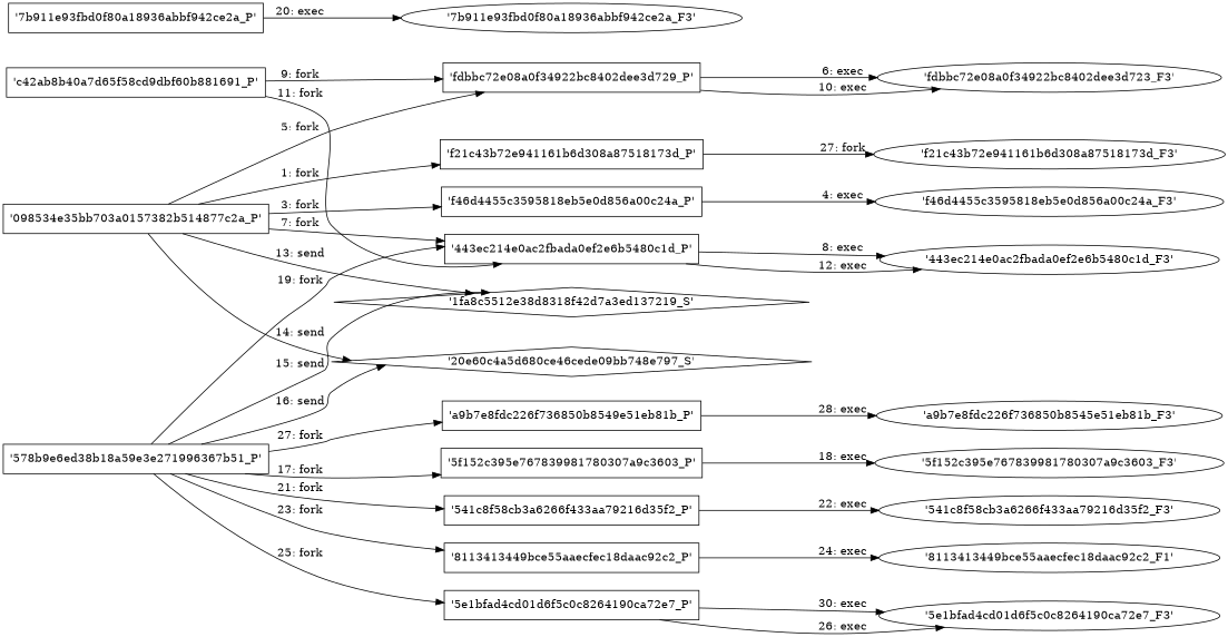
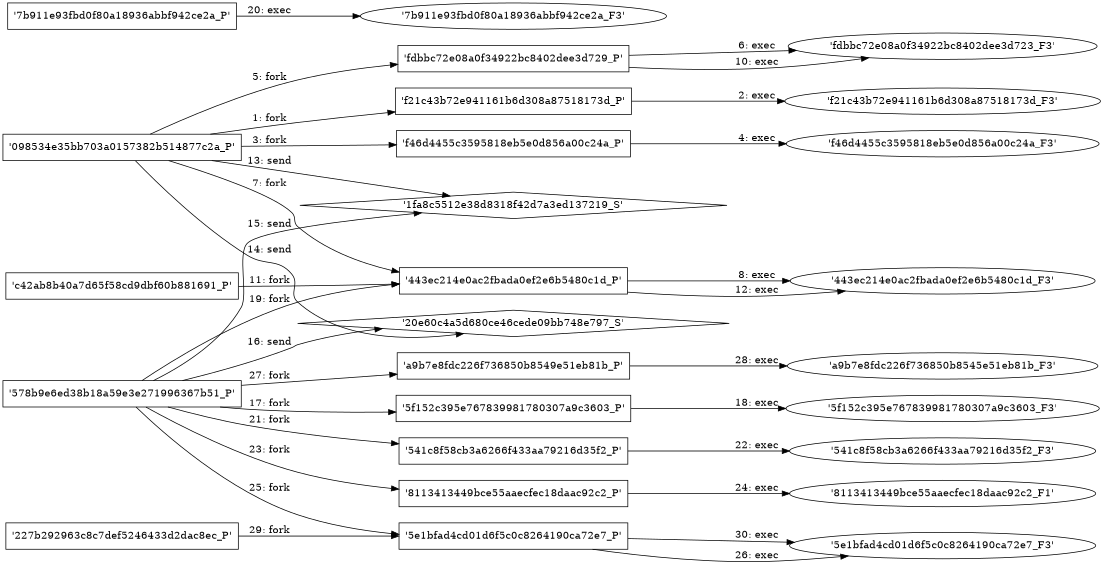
  digraph {
    engine=neato
    fixedsize=false
    fontsize=10
    nodesep=0.3
    rankdir=LR
    ranksep=0
    splines=true
    node [node_type=Process shape=box]
    "'098534e35bb703a0157382b514877c2a_P'"
    "'f21c43b72e941161b6d308a87518173d_P'"
    "'f46d4455c3595818eb5e0d856a00c24a_P'"
    "'fdbbc72e08a0f34922bc8402dee3d729_P'"
    "'443ec214e0ac2fbada0ef2e6b5480c1d_P'"
    "'1fa8c5512e38d8318f42d7a3ed137219_S'" [node_type=Socket shape=diamond]
    "'20e60c4a5d680ce46cede09bb748e797_S'" [node_type=Socket shape=diamond]
    "'f21c43b72e941161b6d308a87518173d_F3'" [node_type=File shape=ellipse]
    "'f46d4455c3595818eb5e0d856a00c24a_F3'" [node_type=File shape=ellipse]
    n10 [label="'fdbbc72e08a0f34922bc8402dee3d723_F3'" node_type=File shape=ellipse]
    "'443ec214e0ac2fbada0ef2e6b5480c1d_F3'" [node_type=File shape=ellipse]
    "'c42ab8b40a7d65f58cd9dbf60b881691_P'"
    "'578b9e6ed38b18a59e3e271996367b51_P'"
    "'5f152c395e767839981780307a9c3603_P'"
    "'541c8f58cb3a6266f433aa79216d35f2_P'"
    "'8113413449bce55aaecfec18daac92c2_P'"
    "'5e1bfad4cd01d6f5c0c8264190ca72e7_P'"
    n18 [label="'a9b7e8fdc226f736850b8549e51eb81b_P'"]
    "'5f152c395e767839981780307a9c3603_F3'" [node_type=File shape=ellipse]
    "'7b911e93fbd0f80a18936abbf942ce2a_F3'" [node_type=File shape=ellipse]
    "'7b911e93fbd0f80a18936abbf942ce2a_P'"
    "'541c8f58cb3a6266f433aa79216d35f2_F3'" [node_type=File shape=ellipse]
    "'8113413449bce55aaecfec18daac92c2_F1'" [node_type=File shape=ellipse]
    "'5e1bfad4cd01d6f5c0c8264190ca72e7_F3'" [node_type=File shape=ellipse]
    "'a9b7e8fdc226f736850b8545e51eb81b_F3'" [node_type=File shape=ellipse]
+   "'227b292963c8c7def5246433d2dac8ec_P'"
    "'098534e35bb703a0157382b514877c2a_P'" -> "'f21c43b72e941161b6d308a87518173d_P'" [label="1: fork"]
    "'098534e35bb703a0157382b514877c2a_P'" -> "'f46d4455c3595818eb5e0d856a00c24a_P'" [label="3: fork"]
    "'098534e35bb703a0157382b514877c2a_P'" -> "'fdbbc72e08a0f34922bc8402dee3d729_P'" [label="5: fork"]
    "'098534e35bb703a0157382b514877c2a_P'" -> "'443ec214e0ac2fbada0ef2e6b5480c1d_P'" [label="7: fork"]
    "'098534e35bb703a0157382b514877c2a_P'" -> "'1fa8c5512e38d8318f42d7a3ed137219_S'" [label="13: send"]
    "'098534e35bb703a0157382b514877c2a_P'" -> "'20e60c4a5d680ce46cede09bb748e797_S'" [label="14: send"]
-   "'f21c43b72e941161b6d308a87518173d_P'" -> "'f21c43b72e941161b6d308a87518173d_F3'" [label="27: fork"]
+   "'f21c43b72e941161b6d308a87518173d_P'" -> "'f21c43b72e941161b6d308a87518173d_F3'" [label="2: exec"]
    "'f46d4455c3595818eb5e0d856a00c24a_P'" -> "'f46d4455c3595818eb5e0d856a00c24a_F3'" [label="4: exec"]
    "'fdbbc72e08a0f34922bc8402dee3d729_P'" -> n10 [label="6: exec"]
    "'fdbbc72e08a0f34922bc8402dee3d729_P'" -> n10 [label="10: exec"]
    "'443ec214e0ac2fbada0ef2e6b5480c1d_P'" -> "'443ec214e0ac2fbada0ef2e6b5480c1d_F3'" [label="8: exec"]
    "'443ec214e0ac2fbada0ef2e6b5480c1d_P'" -> "'443ec214e0ac2fbada0ef2e6b5480c1d_F3'" [label="12: exec"]
-   "'c42ab8b40a7d65f58cd9dbf60b881691_P'" -> "'fdbbc72e08a0f34922bc8402dee3d729_P'" [label="9: fork"]
    "'c42ab8b40a7d65f58cd9dbf60b881691_P'" -> "'443ec214e0ac2fbada0ef2e6b5480c1d_P'" [label="11: fork"]
    "'578b9e6ed38b18a59e3e271996367b51_P'" -> "'443ec214e0ac2fbada0ef2e6b5480c1d_P'" [label="19: fork"]
    "'578b9e6ed38b18a59e3e271996367b51_P'" -> "'1fa8c5512e38d8318f42d7a3ed137219_S'" [label="15: send"]
    "'578b9e6ed38b18a59e3e271996367b51_P'" -> "'20e60c4a5d680ce46cede09bb748e797_S'" [label="16: send"]
    "'578b9e6ed38b18a59e3e271996367b51_P'" -> "'5f152c395e767839981780307a9c3603_P'" [label="17: fork"]
    "'578b9e6ed38b18a59e3e271996367b51_P'" -> "'541c8f58cb3a6266f433aa79216d35f2_P'" [label="21: fork"]
    "'578b9e6ed38b18a59e3e271996367b51_P'" -> "'8113413449bce55aaecfec18daac92c2_P'" [label="23: fork"]
    "'578b9e6ed38b18a59e3e271996367b51_P'" -> "'5e1bfad4cd01d6f5c0c8264190ca72e7_P'" [label="25: fork"]
    "'578b9e6ed38b18a59e3e271996367b51_P'" -> n18 [label="27: fork"]
    "'5f152c395e767839981780307a9c3603_P'" -> "'5f152c395e767839981780307a9c3603_F3'" [label="18: exec"]
    "'541c8f58cb3a6266f433aa79216d35f2_P'" -> "'541c8f58cb3a6266f433aa79216d35f2_F3'" [label="22: exec"]
    "'8113413449bce55aaecfec18daac92c2_P'" -> "'8113413449bce55aaecfec18daac92c2_F1'" [label="24: exec"]
    "'5e1bfad4cd01d6f5c0c8264190ca72e7_P'" -> "'5e1bfad4cd01d6f5c0c8264190ca72e7_F3'" [label="26: exec"]
    "'5e1bfad4cd01d6f5c0c8264190ca72e7_P'" -> "'5e1bfad4cd01d6f5c0c8264190ca72e7_F3'" [label="30: exec"]
    n18 -> "'a9b7e8fdc226f736850b8545e51eb81b_F3'" [label="28: exec"]
    "'7b911e93fbd0f80a18936abbf942ce2a_P'" -> "'7b911e93fbd0f80a18936abbf942ce2a_F3'" [label="20: exec"]
+   "'227b292963c8c7def5246433d2dac8ec_P'" -> "'5e1bfad4cd01d6f5c0c8264190ca72e7_P'" [label="29: fork"]
  }
